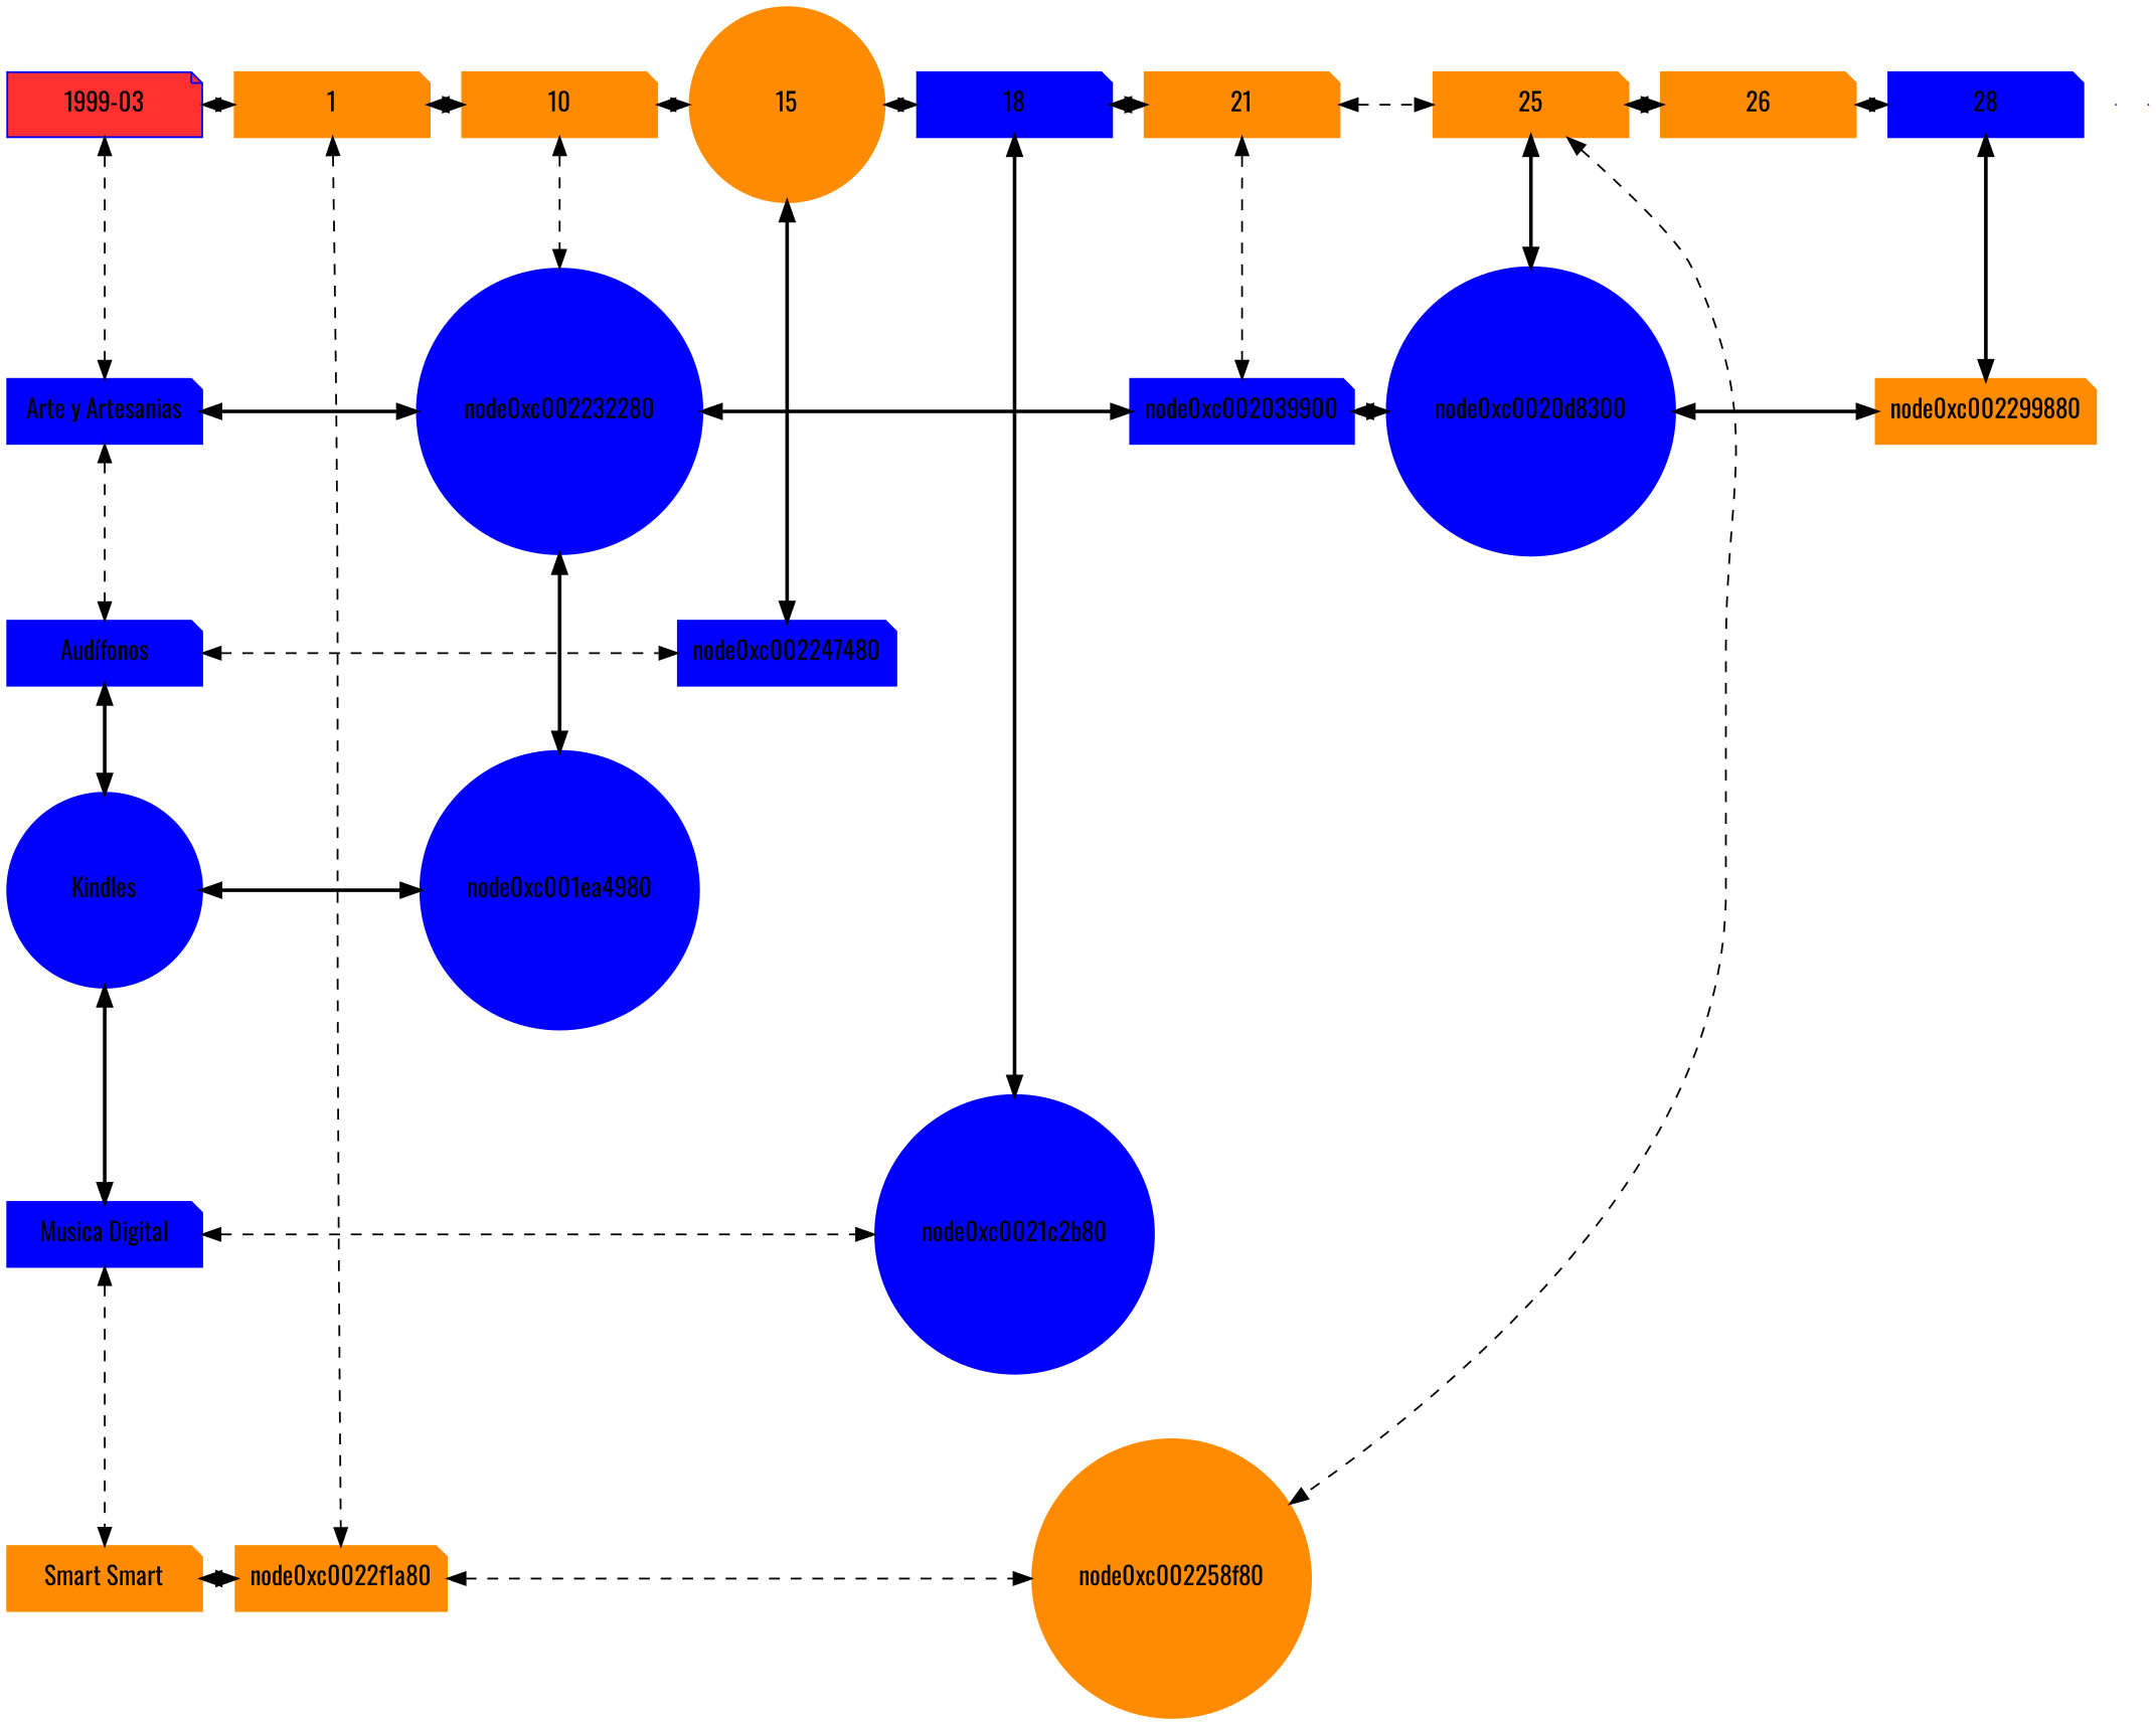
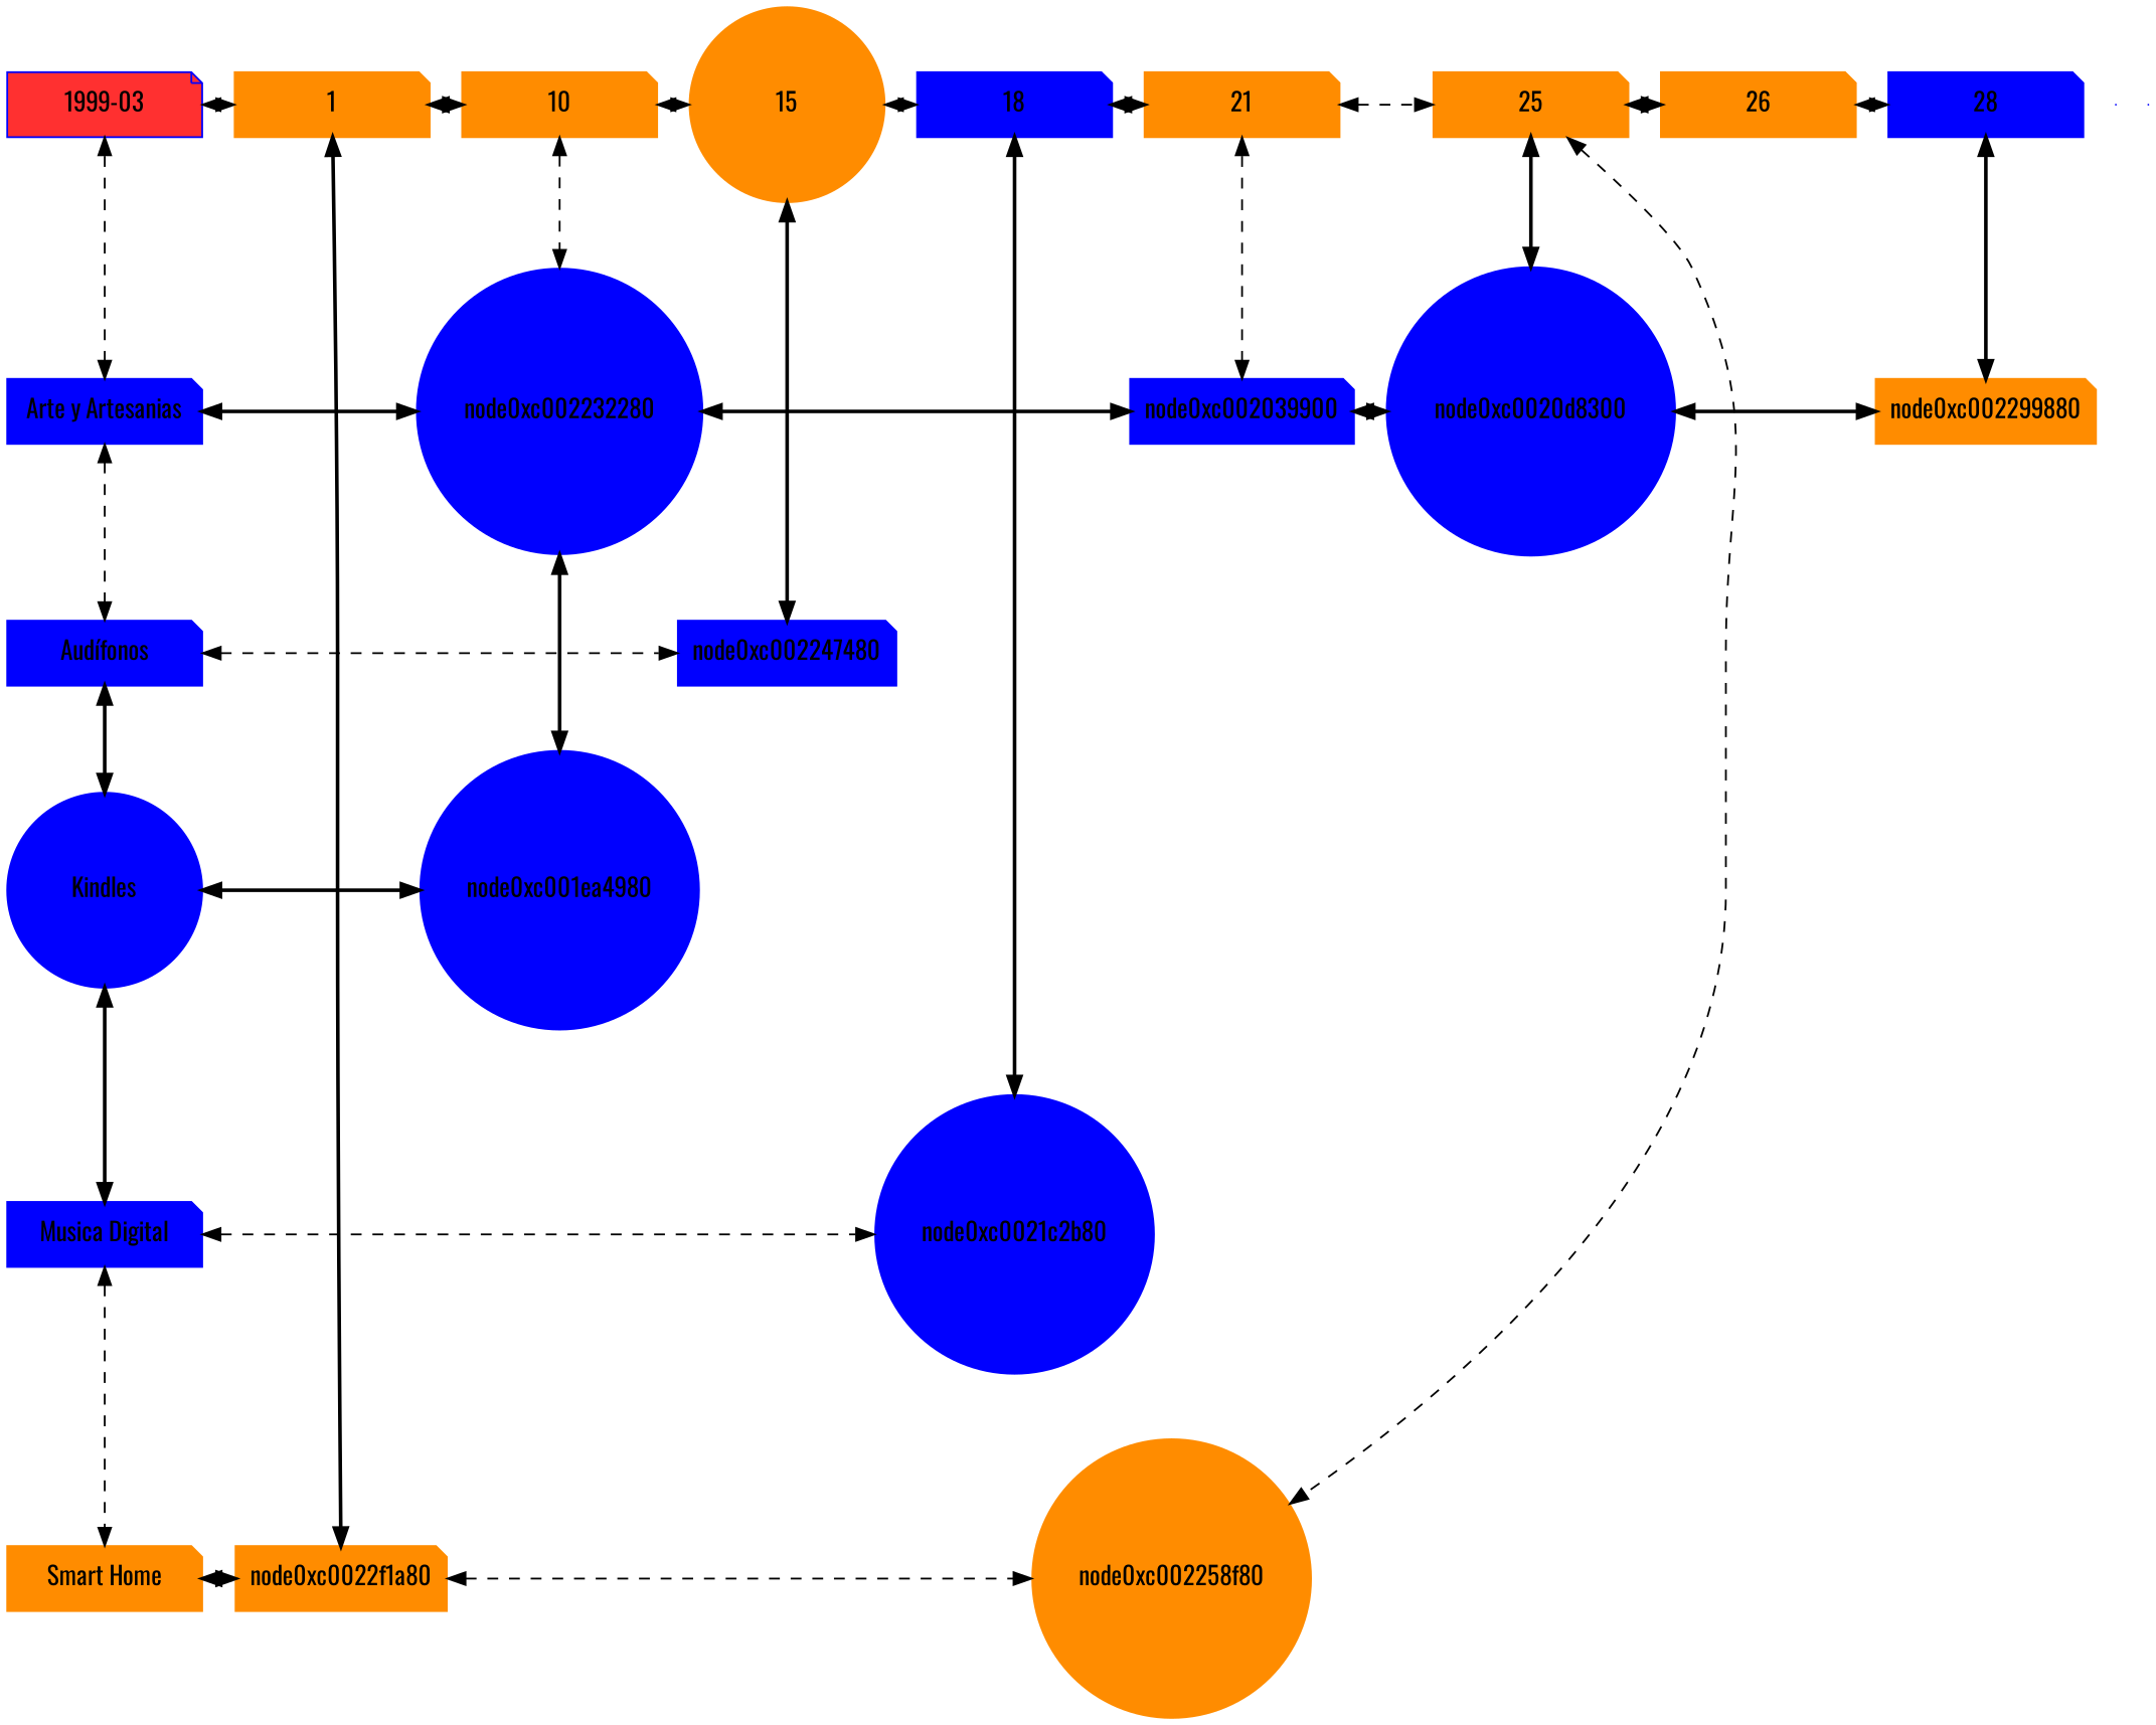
  digraph {
    fontname=Oswald
    node [color=blue fontname=Oswald group=1 shape=note style=filled]
    edge [dir=both fontname=Oswald style=bold]
    n1 [fillcolor=firebrick1 label="1999-03" width=1.5]
    n2 [color=darkorange label=1 width=1.5]
    n3 [color=darkorange group=10 label=10 width=1.5]
    n4 [color=darkorange group=15 label=15 shape=circle width=1.5]
    n5 [group=18 label=18 width=1.5]
    n6 [color=darkorange group=21 label=21 width=1.5]
    n7 [color=darkorange group=25 label=25 width=1.5]
    n8 [color=darkorange group=26 label=26 width=1.5]
    n9 [group=28 label=28 width=1.5]
    n10 [label="Arte y Artesanias" width=1.5]
    node0xc002232280 [group=10 shape=circle width=0.5]
    node0xc002039900 [group=21 width=0.5]
    node0xc0020d8300 [group=25 shape=circle width=0.5]
    node0xc002299880 [color=darkorange group=28 width=0.5]
    n15 [label="Audífonos" width=1.5]
    node0xc002247480 [group=15 width=0.5]
    n17 [label=Kindles shape=circle width=1.5]
    node0xc001ea4980 [group=10 shape=circle width=0.5]
    n19 [label="Musica Digital" width=1.5]
    node0xc0021c2b80 [group=18 shape=circle width=0.5]
-   n21 [color=darkorange label="Smart Smart" width=1.5]
+   n21 [color=darkorange label="Smart Home" width=1.5]
    node0xc0022f1a80 [color=darkorange width=0.5]
    node0xc002258f80 [color=darkorange group=26 shape=circle width=0.5]
    e0 [shape=point width=0 group="" style=""]
    e1 [shape=point width=0 group="" style=""]
    subgraph sub_1 {
      rank=same
      n1
      n2
    }
    subgraph sub_2 {
      rank=same
      n2
      n3
    }
    subgraph sub_3 {
      rank=same
      n3
      n4
    }
    subgraph sub_4 {
      rank=same
      n4
      n5
    }
    subgraph sub_5 {
      rank=same
      n5
      n6
    }
    subgraph sub_6 {
      rank=same
      n6
      n7
    }
    subgraph sub_7 {
      rank=same
      n7
      n8
    }
    subgraph sub_8 {
      rank=same
      n8
      n9
    }
    subgraph sub_9 {
      rank=same
      n10
      node0xc002232280
    }
    subgraph sub_10 {
      rank=same
      node0xc002232280
      node0xc002039900
    }
    subgraph sub_11 {
      rank=same
      node0xc002039900
      node0xc0020d8300
    }
    subgraph sub_12 {
      rank=same
      node0xc0020d8300
      node0xc002299880
    }
    subgraph sub_13 {
      rank=same
      n15
      node0xc002247480
    }
    subgraph sub_14 {
      rank=same
      n17
      node0xc001ea4980
    }
    subgraph sub_15 {
      rank=same
      n19
      node0xc0021c2b80
    }
    subgraph sub_16 {
      rank=same
      n21
      node0xc0022f1a80
    }
    subgraph sub_17 {
      rank=same
      node0xc0022f1a80
      node0xc002258f80
    }
    n1 -> n2 [style=dashed]
    n1 -> n10 [style=dashed]
    n2 -> n3
-   n2 -> node0xc0022f1a80 [style=dashed]
+   n2 -> node0xc0022f1a80
    n3 -> n4 [style=dashed]
    n3 -> node0xc002232280 [style=dashed]
    n4 -> n5 [style=dashed]
    n4 -> node0xc002247480
    n5 -> n6
    n5 -> node0xc0021c2b80
    n6 -> n7 [style=dashed]
    n6 -> node0xc002039900 [style=dashed]
    n7 -> n8
    n7 -> node0xc0020d8300
    n7 -> node0xc002258f80 [style=dashed]
    n8 -> n9 [style=dashed]
    n9 -> node0xc002299880
    n10 -> node0xc002232280
    n10 -> n15 [style=dashed]
    node0xc002232280 -> node0xc002039900
    node0xc002232280 -> node0xc001ea4980
    node0xc002039900 -> node0xc0020d8300
    node0xc0020d8300 -> node0xc002299880
    n15 -> node0xc002247480 [style=dashed]
    n15 -> n17
    n17 -> node0xc001ea4980
    n17 -> n19
    n19 -> node0xc0021c2b80 [style=dashed]
    n19 -> n21 [style=dashed]
    n21 -> node0xc0022f1a80
    node0xc0022f1a80 -> node0xc002258f80 [style=dashed]
  }
